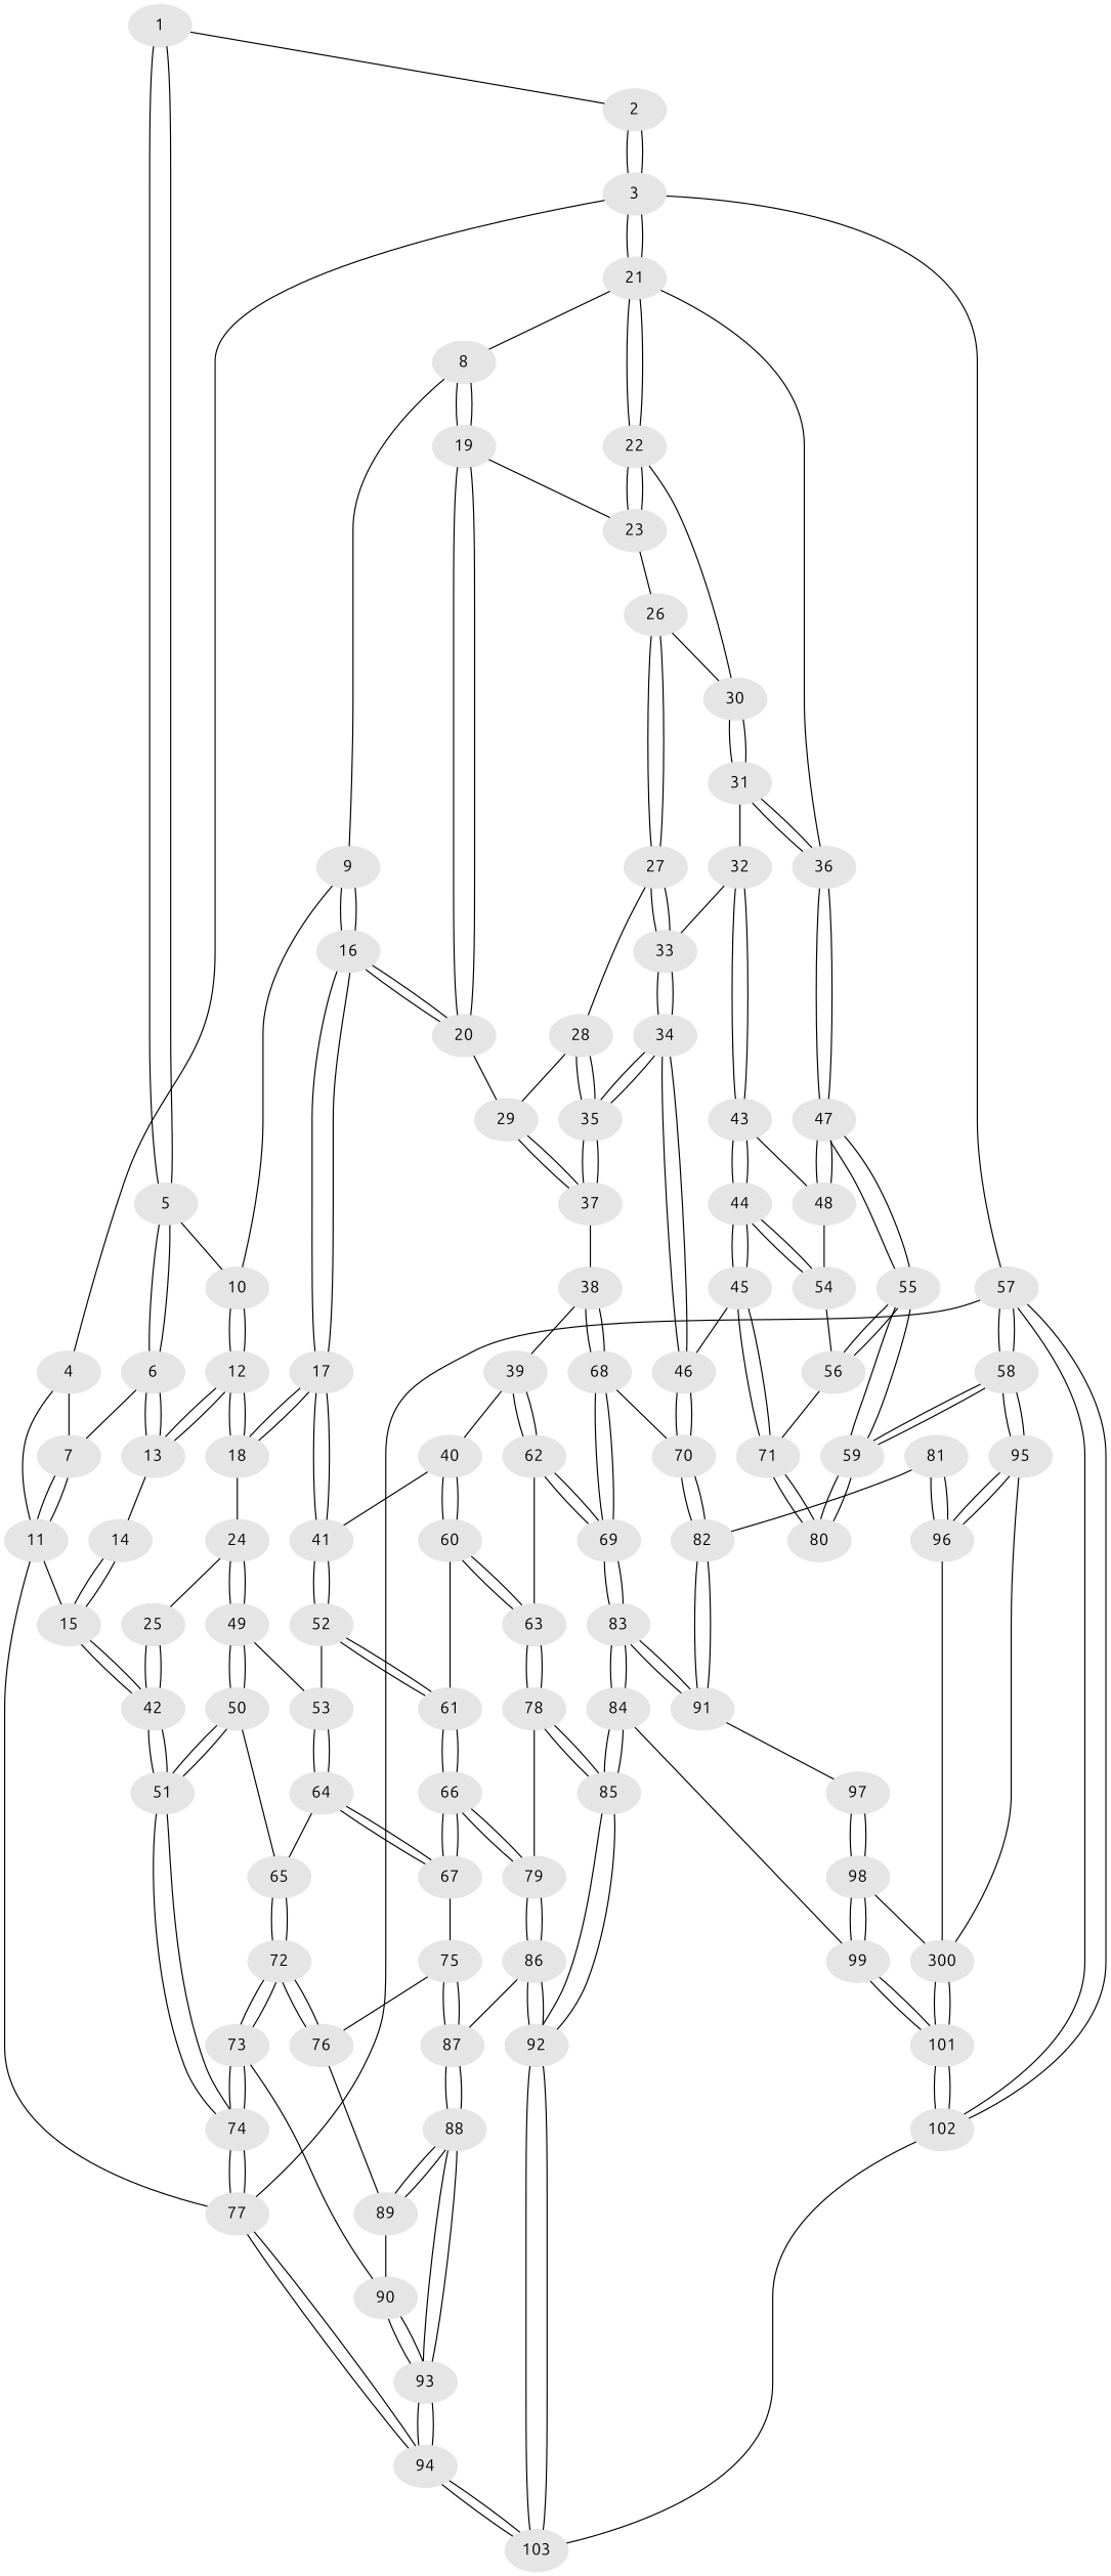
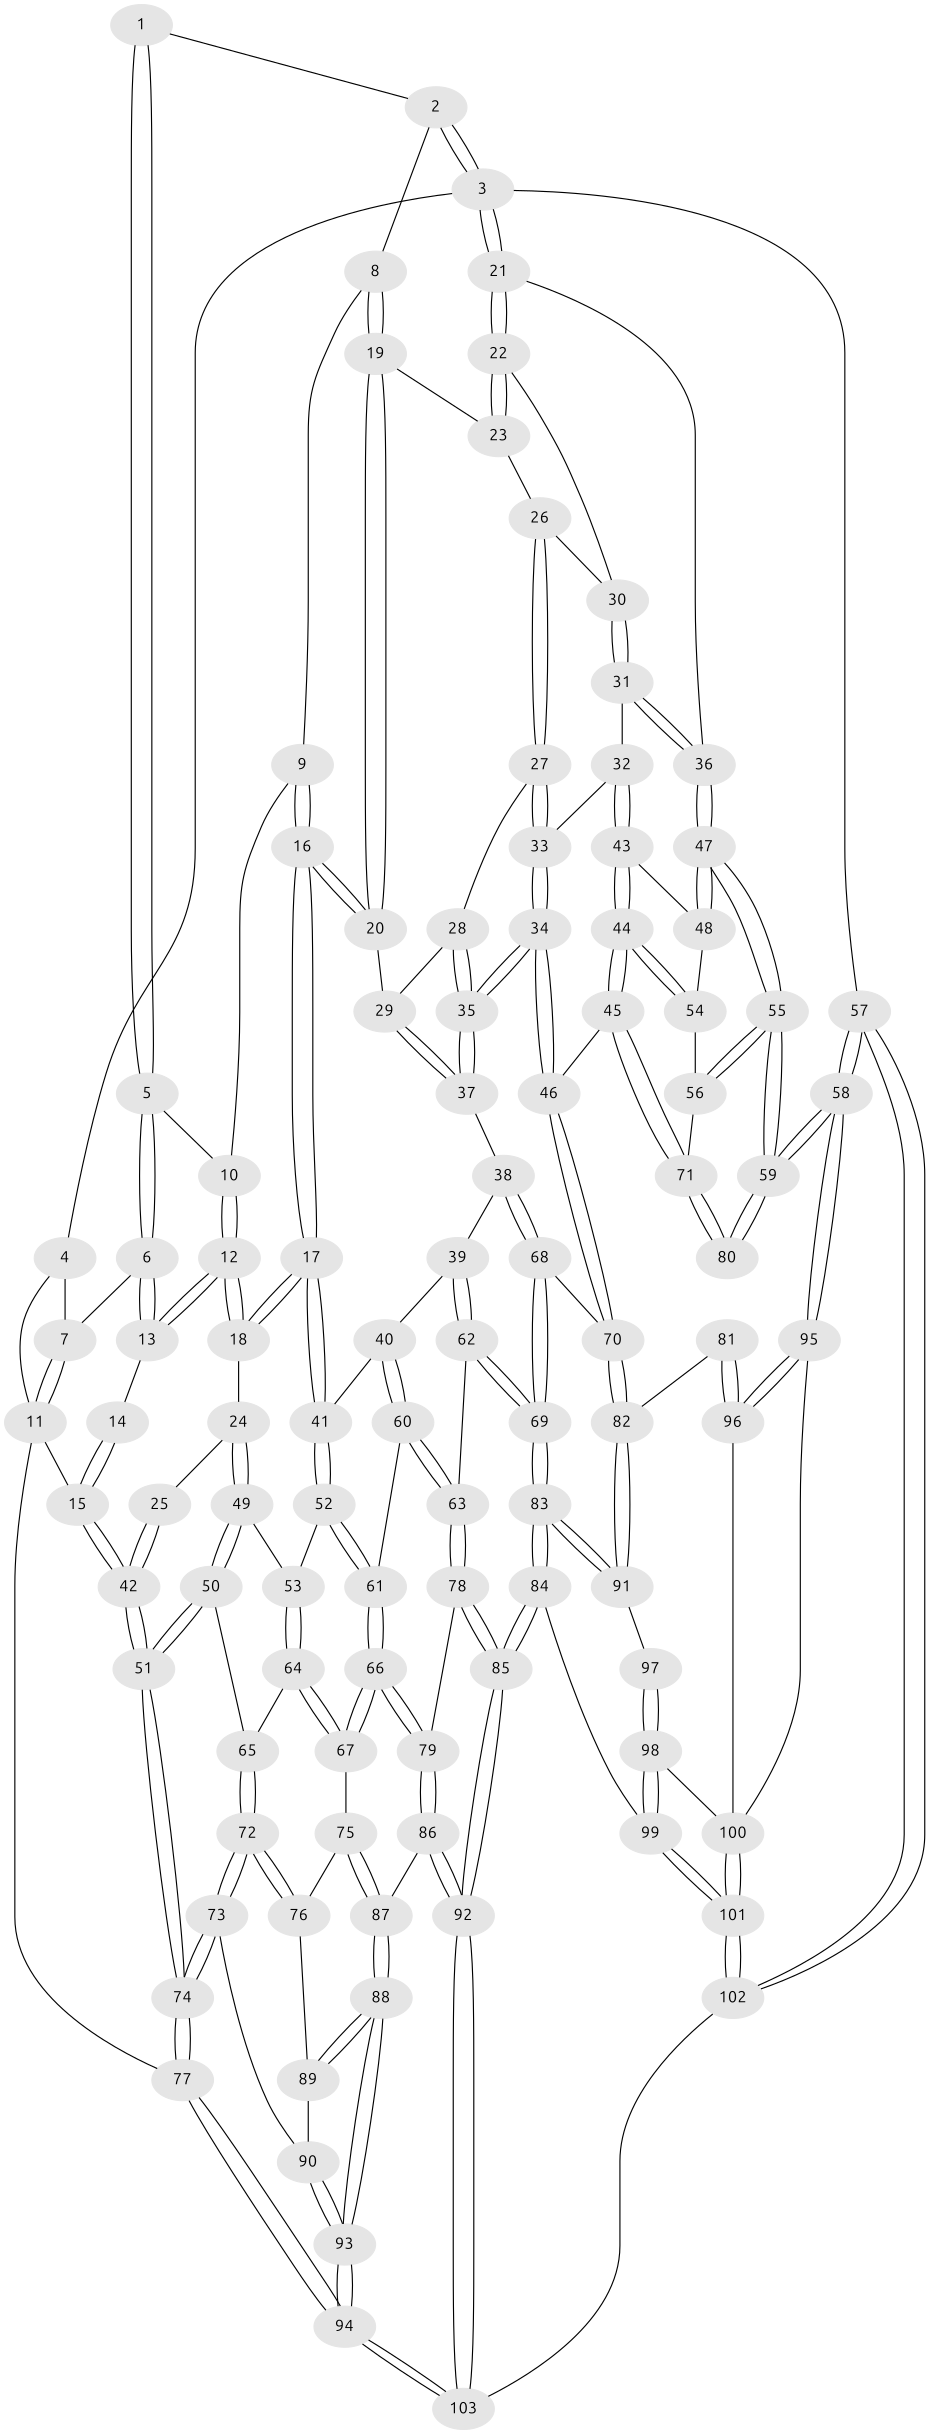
  graph {
    fontname=Ubuntu
    node [color=gray90 fontname=Ubuntu style=filled]
    edge [fontname=Ubuntu]
    1
    2
    5
    3
    8
    6
    10
    4
    21
    57
    9
    19
    7
    11
    22
    36
    77
    58
    102
    15
    13
    12
    14
    16
    20
    23
    17
    18
    42
    94
    24
    25
    51
    41
    29
    52
    49
    26
    37
    30
    47
    31
    27
    50
    53
    28
    33
    35
    34
    38
    32
    43
    44
    48
    46
    70
    55
    39
    68
    40
    62
    69
    60
    63
    61
    74
    45
    54
    71
    56
    80
    82
    59
    65
    64
    72
    66
    67
    95
    103
    96
-   100 [label=300]
+   100
    78
    79
    83
    85
    75
    73
    76
    86
    87
    91
    84
    90
    89
    93
    88
    92
    81
    97
    99
    101
    98
    1 -- 2
    1 -- 5
    1 -- 5
    2 -- 3
    2 -- 3
-   21 -- 8
+   2 -- 8
    5 -- 6
    5 -- 6
    5 -- 10
    3 -- 4
    3 -- 21
    3 -- 21
    3 -- 57
    8 -- 9
    8 -- 19
    8 -- 19
    6 -- 7
    6 -- 13
    6 -- 13
    10 -- 12
    10 -- 12
    4 -- 7
    4 -- 11
    21 -- 22
    21 -- 22
    21 -- 36
-   57 -- 77
    57 -- 58
    57 -- 58
    57 -- 102
    57 -- 102
    9 -- 10
    9 -- 16
    9 -- 16
    19 -- 20
    19 -- 20
    19 -- 23
    7 -- 11
    7 -- 11
    11 -- 77
    11 -- 15
    22 -- 23
    22 -- 23
    22 -- 30
    36 -- 47
    36 -- 47
    77 -- 94
    77 -- 94
    58 -- 59
    58 -- 59
    58 -- 95
    58 -- 95
    102 -- 103
    15 -- 42
    15 -- 42
    13 -- 14
    12 -- 13
    12 -- 13
    12 -- 18
    12 -- 18
    14 -- 15
    14 -- 15
    16 -- 20
    16 -- 20
    16 -- 17
    16 -- 17
    20 -- 29
    23 -- 26
    17 -- 18
    17 -- 18
    17 -- 41
    17 -- 41
    18 -- 24
    42 -- 51
    42 -- 51
    94 -- 103
    94 -- 103
    24 -- 25
    24 -- 49
    24 -- 49
    25 -- 42
    25 -- 42
    51 -- 74
    51 -- 74
    41 -- 52
    41 -- 52
    29 -- 37
    29 -- 37
    52 -- 53
    52 -- 61
    52 -- 61
    49 -- 50
    49 -- 50
    49 -- 53
    26 -- 30
    26 -- 27
    26 -- 27
    37 -- 38
    30 -- 31
    30 -- 31
    47 -- 48
    47 -- 48
    47 -- 55
    47 -- 55
    31 -- 36
    31 -- 36
    31 -- 32
    27 -- 28
    27 -- 33
    27 -- 33
    50 -- 51
    50 -- 51
    50 -- 65
    53 -- 64
    53 -- 64
    28 -- 29
    28 -- 35
    28 -- 35
    33 -- 34
    33 -- 34
    35 -- 37
    35 -- 37
    34 -- 35
    34 -- 35
    34 -- 46
    34 -- 46
    38 -- 39
    38 -- 68
    38 -- 68
    32 -- 33
    32 -- 43
    32 -- 43
    43 -- 44
    43 -- 44
    43 -- 48
    44 -- 45
    44 -- 45
    44 -- 54
    44 -- 54
    48 -- 54
    46 -- 70
    46 -- 70
    70 -- 82
    70 -- 82
    55 -- 56
    55 -- 56
    55 -- 59
    55 -- 59
    39 -- 40
    39 -- 62
    39 -- 62
    68 -- 70
    68 -- 69
    68 -- 69
    40 -- 41
    40 -- 60
    40 -- 60
    62 -- 69
    62 -- 69
    62 -- 63
    69 -- 83
    69 -- 83
    60 -- 63
    60 -- 63
    60 -- 61
    63 -- 78
    63 -- 78
    61 -- 66
    61 -- 66
    74 -- 77
    74 -- 77
    45 -- 46
    45 -- 71
    45 -- 71
    54 -- 56
    71 -- 80
    71 -- 80
    56 -- 71
    82 -- 91
    82 -- 91
    59 -- 80
    59 -- 80
    65 -- 72
    65 -- 72
    64 -- 65
    64 -- 67
    64 -- 67
    72 -- 73
    72 -- 73
    72 -- 76
    72 -- 76
    66 -- 67
    66 -- 67
    66 -- 79
    66 -- 79
    67 -- 75
    95 -- 96
    95 -- 96
    95 -- 100
    96 -- 100
    100 -- 101
    100 -- 101
    78 -- 79
    78 -- 85
    78 -- 85
    79 -- 86
    79 -- 86
    83 -- 91
    83 -- 91
    83 -- 84
    83 -- 84
    85 -- 92
    85 -- 92
    75 -- 76
    75 -- 87
    75 -- 87
    73 -- 74
    73 -- 74
    73 -- 90
    76 -- 89
    86 -- 87
    86 -- 92
    86 -- 92
    87 -- 88
    87 -- 88
    91 -- 97
    84 -- 85
    84 -- 85
    84 -- 99
    90 -- 93
    90 -- 93
    89 -- 90
    93 -- 94
    93 -- 94
    88 -- 89
    88 -- 89
    88 -- 93
    88 -- 93
    92 -- 103
    92 -- 103
    81 -- 82
    81 -- 96
    81 -- 96
    97 -- 98
    97 -- 98
    99 -- 101
    99 -- 101
    101 -- 102
    101 -- 102
    98 -- 100
    98 -- 99
    98 -- 99
  }
